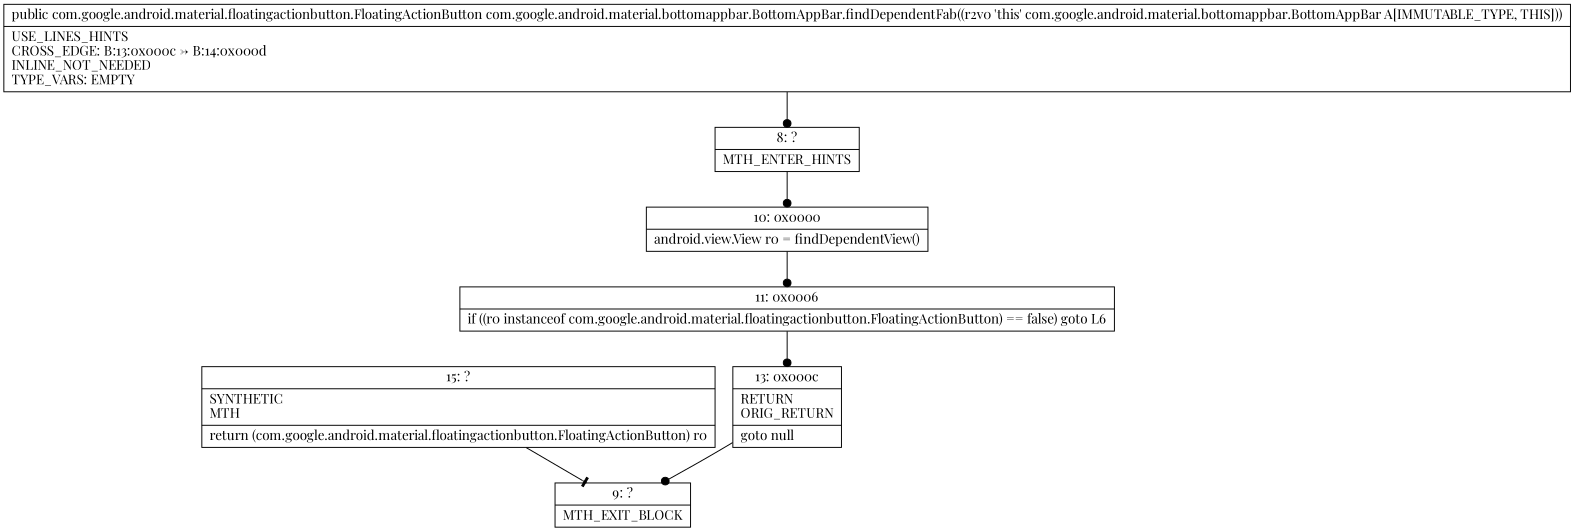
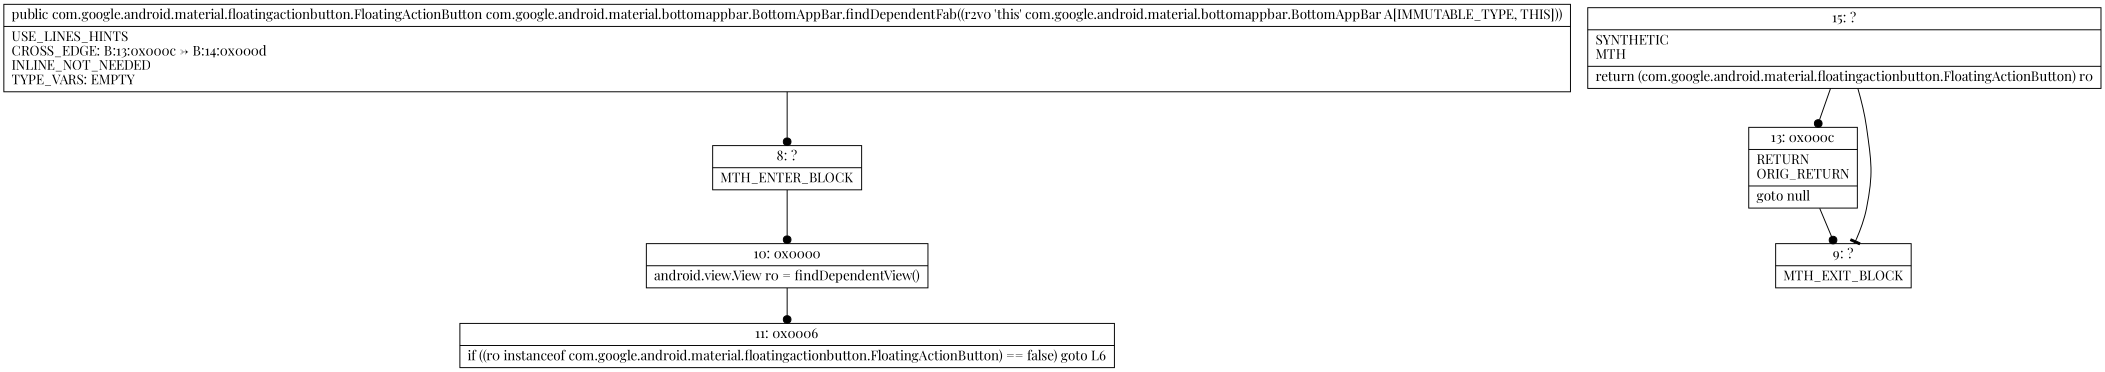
  digraph {
    fontname="Playfair Display"
    node [fontname="Playfair Display" shape=record]
    edge [arrowhead=dot fontname="Playfair Display"]
-   n1 [label="{8\:\ ?|MTH_ENTER_HINTS\l}"]
+   n1 [label="{8\:\ ?|MTH_ENTER_BLOCK\l}"]
    n2 [label="{10\:\ 0x0000|android.view.View r0 = findDependentView()\l}"]
    n3 [label="{11\:\ 0x0006|if ((r0 instanceof com.google.android.material.floatingactionbutton.FloatingActionButton) == false) goto L6\l}"]
    n4 [label="{13\:\ 0x000c|RETURN\lORIG_RETURN\l|goto null\l}"]
    n5 [label="{9\:\ ?|MTH_EXIT_BLOCK\l}"]
    n6 [label="{15\:\ ?|SYNTHETIC\lMTH\l|return (com.google.android.material.floatingactionbutton.FloatingActionButton) r0\l}"]
    n7 [label="{public com.google.android.material.floatingactionbutton.FloatingActionButton com.google.android.material.bottomappbar.BottomAppBar.findDependentFab((r2v0 'this' com.google.android.material.bottomappbar.BottomAppBar A[IMMUTABLE_TYPE, THIS]))  | USE_LINES_HINTS\lCROSS_EDGE: B:13:0x000c \-\> B:14:0x000d\lINLINE_NOT_NEEDED\lTYPE_VARS: EMPTY\l}"]
    n1 -> n2
    n2 -> n3
-   n3 -> n4
+   n6 -> n4
    n4 -> n5
    n6 -> n5 [arrowhead=tee]
    n7 -> n1
  }
